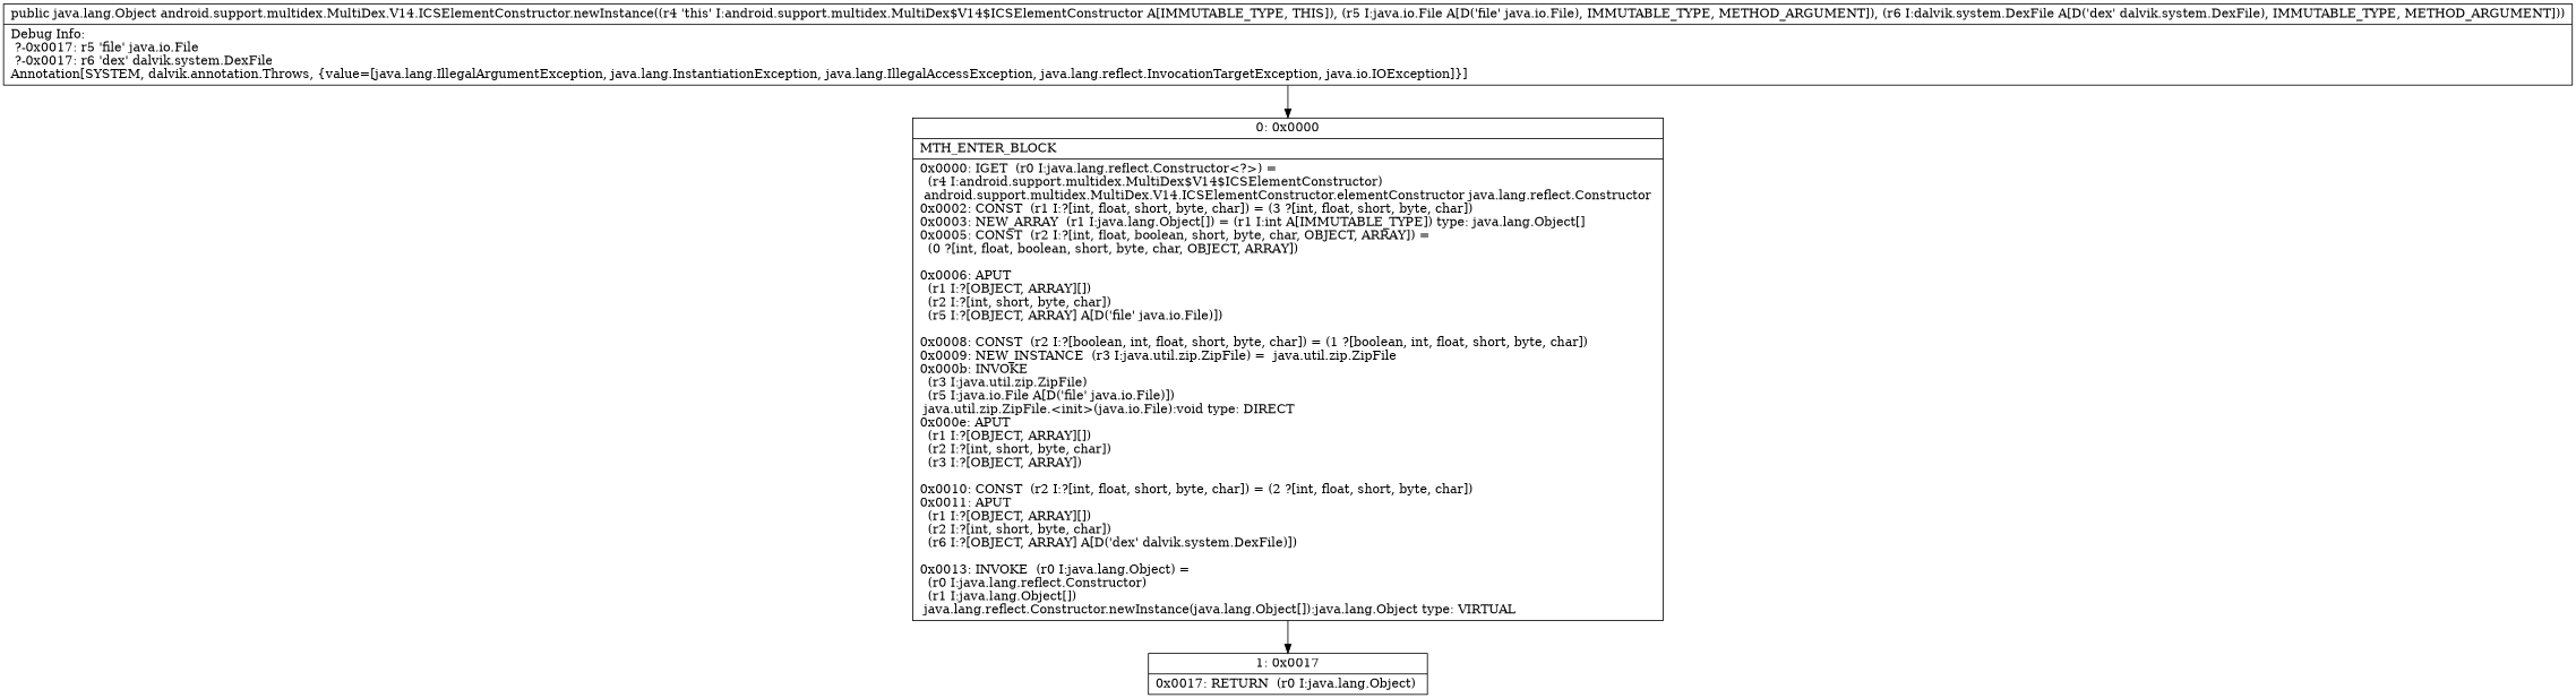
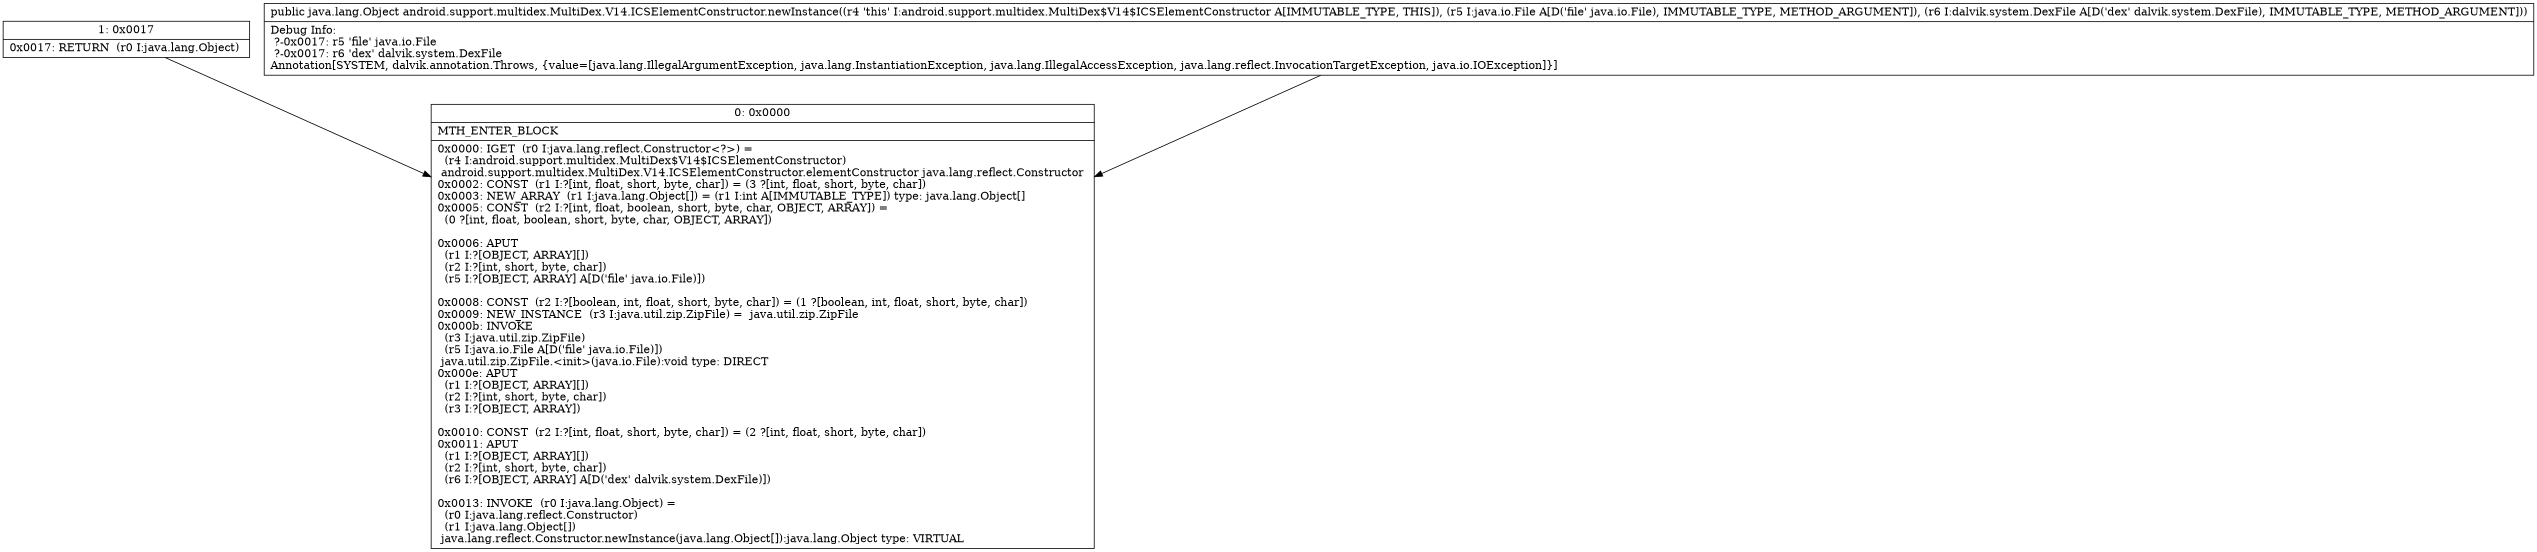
  digraph {
    node [shape=record]
    n1 [label="{0\:\ 0x0000|MTH_ENTER_BLOCK\l|0x0000: IGET  (r0 I:java.lang.reflect.Constructor\<?\>) = \l  (r4 I:android.support.multidex.MultiDex$V14$ICSElementConstructor)\l android.support.multidex.MultiDex.V14.ICSElementConstructor.elementConstructor java.lang.reflect.Constructor \l0x0002: CONST  (r1 I:?[int, float, short, byte, char]) = (3 ?[int, float, short, byte, char]) \l0x0003: NEW_ARRAY  (r1 I:java.lang.Object[]) = (r1 I:int A[IMMUTABLE_TYPE]) type: java.lang.Object[] \l0x0005: CONST  (r2 I:?[int, float, boolean, short, byte, char, OBJECT, ARRAY]) = \l  (0 ?[int, float, boolean, short, byte, char, OBJECT, ARRAY])\l \l0x0006: APUT  \l  (r1 I:?[OBJECT, ARRAY][])\l  (r2 I:?[int, short, byte, char])\l  (r5 I:?[OBJECT, ARRAY] A[D('file' java.io.File)])\l \l0x0008: CONST  (r2 I:?[boolean, int, float, short, byte, char]) = (1 ?[boolean, int, float, short, byte, char]) \l0x0009: NEW_INSTANCE  (r3 I:java.util.zip.ZipFile) =  java.util.zip.ZipFile \l0x000b: INVOKE  \l  (r3 I:java.util.zip.ZipFile)\l  (r5 I:java.io.File A[D('file' java.io.File)])\l java.util.zip.ZipFile.\<init\>(java.io.File):void type: DIRECT \l0x000e: APUT  \l  (r1 I:?[OBJECT, ARRAY][])\l  (r2 I:?[int, short, byte, char])\l  (r3 I:?[OBJECT, ARRAY])\l \l0x0010: CONST  (r2 I:?[int, float, short, byte, char]) = (2 ?[int, float, short, byte, char]) \l0x0011: APUT  \l  (r1 I:?[OBJECT, ARRAY][])\l  (r2 I:?[int, short, byte, char])\l  (r6 I:?[OBJECT, ARRAY] A[D('dex' dalvik.system.DexFile)])\l \l0x0013: INVOKE  (r0 I:java.lang.Object) = \l  (r0 I:java.lang.reflect.Constructor)\l  (r1 I:java.lang.Object[])\l java.lang.reflect.Constructor.newInstance(java.lang.Object[]):java.lang.Object type: VIRTUAL \l}"]
    n2 [label="{1\:\ 0x0017|0x0017: RETURN  (r0 I:java.lang.Object) \l}"]
    n3 [label="{public java.lang.Object android.support.multidex.MultiDex.V14.ICSElementConstructor.newInstance((r4 'this' I:android.support.multidex.MultiDex$V14$ICSElementConstructor A[IMMUTABLE_TYPE, THIS]), (r5 I:java.io.File A[D('file' java.io.File), IMMUTABLE_TYPE, METHOD_ARGUMENT]), (r6 I:dalvik.system.DexFile A[D('dex' dalvik.system.DexFile), IMMUTABLE_TYPE, METHOD_ARGUMENT]))  | Debug Info:\l  ?\-0x0017: r5 'file' java.io.File\l  ?\-0x0017: r6 'dex' dalvik.system.DexFile\lAnnotation[SYSTEM, dalvik.annotation.Throws, \{value=[java.lang.IllegalArgumentException, java.lang.InstantiationException, java.lang.IllegalAccessException, java.lang.reflect.InvocationTargetException, java.io.IOException]\}]\l}"]
-   n1 -> n2
+   n2 -> n1
    n3 -> n1
  }
